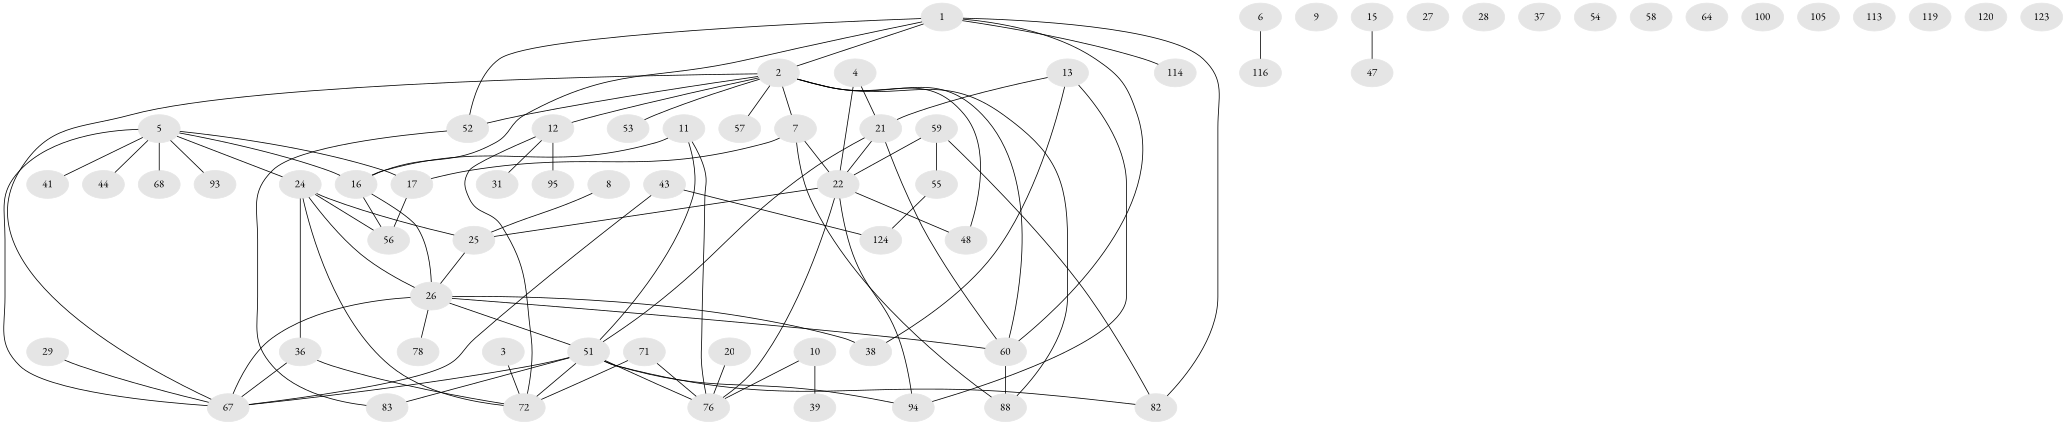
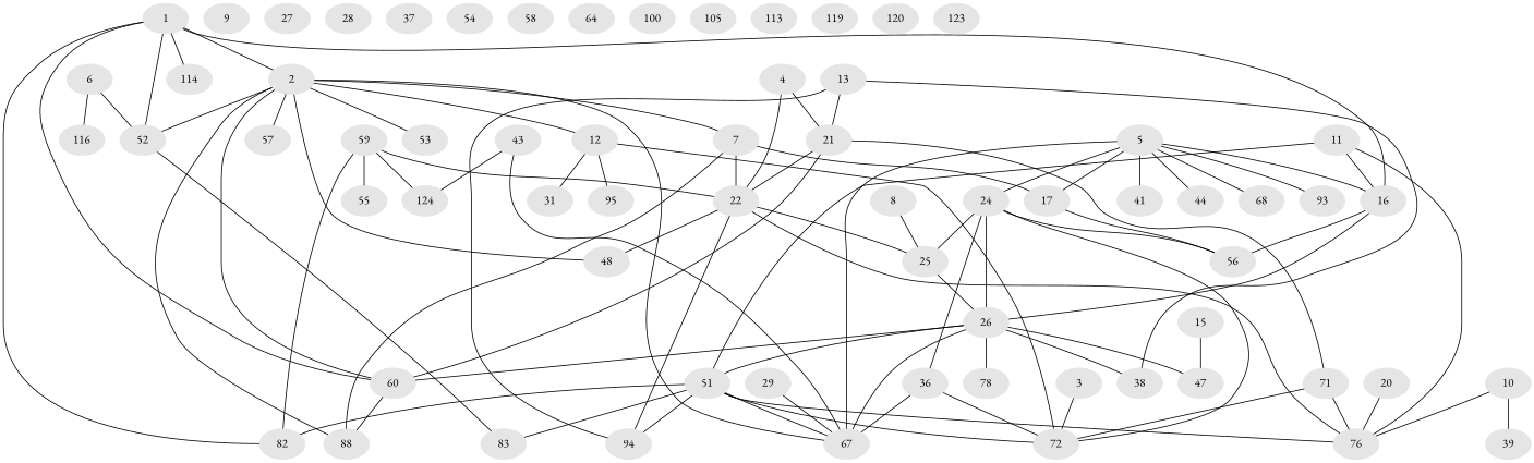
  graph {
    fontname="EB Garamond"
    node [color=gray90 fontname="EB Garamond" style=filled]
    edge [fontname="EB Garamond"]
    1 [super="+90"]
    2 [super="+107+34+45"]
    16 [super="+40+131"]
    52 [super="+128"]
    60 [super="+91"]
    82
    114
    7 [super="+106"]
    12 [super="+77+47"]
    48
    53
    57
    67 [super="+69"]
    88
    26 [super="+46+33"]
    56 [super="+63+61+59"]
    83
    22 [super="+42"]
    17 [super="+62"]
    72 [super="+118"]
    31 [super="+32"]
    95
    3
    21 [super="+35+70"]
    51 [super="+117+66"]
    4
    25
    76 [super="+101"]
    94
    5 [super="+98+122"]
    24 [super="+127+30"]
    41
    44 [super="+81"]
    68 [super="+129"]
    93
    36 [super="+97"]
    6
    116
    8
    9
    10
    39
    11 [super="+18"]
    13 [super="+14+104"]
    38
    15 [super="+75"]
    n47 [label=47 super="+84"]
    78
    n49 [label=59 super="+73"]
    55
    124 [super="+126"]
    20
    27
    28
    29 [super="+89"]
    37
    43
    54
    58
    64 [super="+102"]
    71 [super="+96"]
    100
    105
    113
    119
    120
    123
    1 -- 2
    1 -- 16
    1 -- 52
    1 -- 60
    1 -- 82
    1 -- 114
    2 -- 52
    2 -- 60
    2 -- 7
    2 -- 12
    2 -- 48
    2 -- 53
    2 -- 57
    2 -- 67
    2 -- 88
    16 -- 26
    16 -- 56
    52 -- 83
    60 -- 88
    7 -- 88
    7 -- 22 [weight=2]
    7 -- 17
    12 -- 72
    12 -- 31
    12 -- 95
    26 -- 60
    26 -- 67 [weight=2]
    26 -- 51 [weight=3]
    26 -- 38
+   26 -- n47
    26 -- 78
    22 -- 48
    22 -- 25 [weight=2]
    22 -- 76
    22 -- 94
    17 -- 56
    3 -- 72
    21 -- 60
    21 -- 22
-   21 -- 51
+   21 -- 71
    51 -- 82
    51 -- 67
    51 -- 83
    51 -- 72
    51 -- 76
    51 -- 94
    4 -- 22
    4 -- 21
    25 -- 26
    5 -- 16
    5 -- 67 [weight=2]
    5 -- 17
    5 -- 24
    5 -- 41
    5 -- 44
    5 -- 68
    5 -- 93
    24 -- 26 [weight=3]
    24 -- 56
    24 -- 72
    24 -- 25
    24 -- 36
    36 -- 67
    36 -- 72
+   6 -- 52
    6 -- 116
    8 -- 25
    10 -- 76
    10 -- 39
    11 -- 16
    11 -- 51
    11 -- 76
    13 -- 21
    13 -- 94
    13 -- 38
    15 -- n47
    n49 -- 82
    n49 -- 22
    n49 -- 55
-   55 -- 124
+   n49 -- 124
    20 -- 76
    29 -- 67
    43 -- 67
    43 -- 124
    71 -- 72
    71 -- 76
  }
